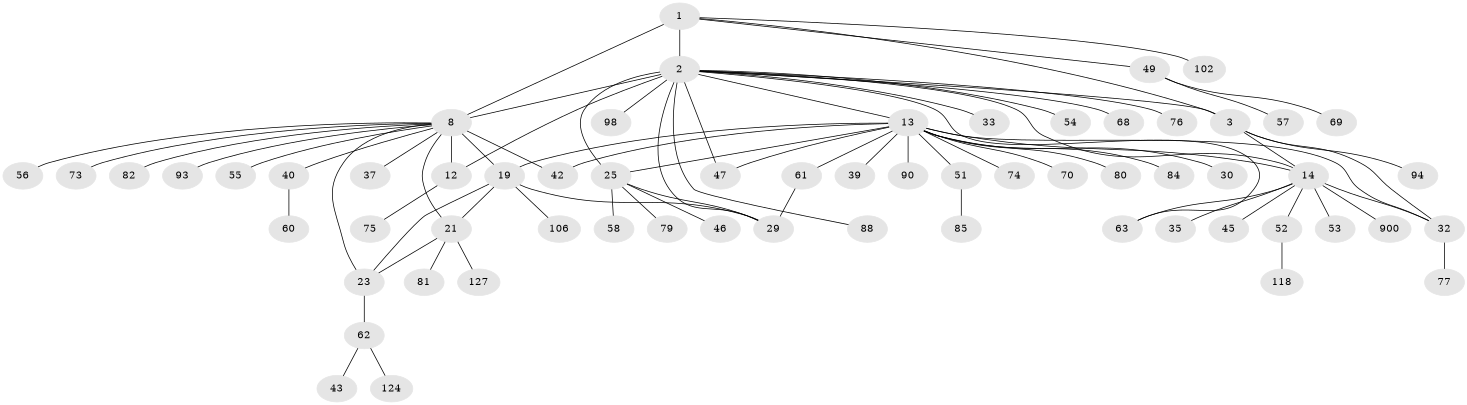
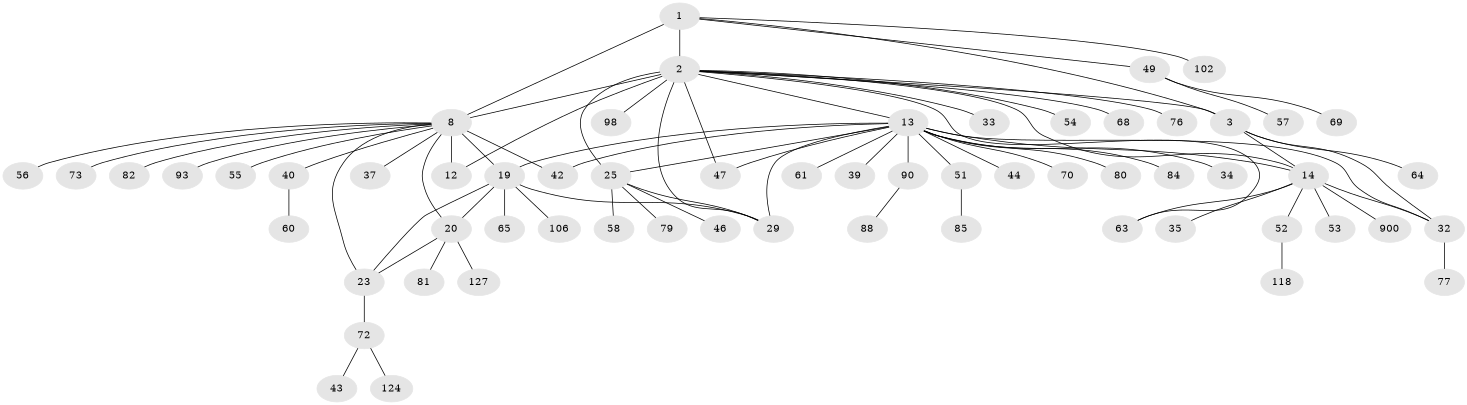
  graph {
    node [color=gray90 style=filled]
    1 [super="+4"]
    2 [super="+30+5"]
    3
    8 [super="+11+21+9"]
    49 [super="+78"]
    102
    12
    13 [super="+28+16"]
    14 [super="+17+15"]
    25 [super="+26+27"]
    29
    33
    47
    54 [super="+121"]
    63
    68
    76
    88
    98
    32 [super="+36"]
-   64 [label=94]
+   64
    23 [super="+123+24"]
    19 [super="+50"]
-   20 [label=21]
+   20
    37 [super="+113"]
    40 [super="+95"]
    42
    56
    73
    82
    93 [super="+114"]
    55
    57
    69
-   75 [super="+99"]
-   34 [super="+103" label=30]
+   34 [super="+103"]
    39
-   44 [super="+119" label=74]
+   44 [super="+119"]
    51
    61
    70 [super="+109+128"]
    80
    84
    90 [super="+110"]
    35
-   45
    52
    53
    n49 [label=900]
-   62
+   62 [label=72]
    46
    58
    79
    77
+   65 [super="+71"]
    106
    81
    127
    60
    85
    118
    43
    124
    1 -- 2 [weight=6]
    1 -- 3 [weight=2]
    1 -- 8
    1 -- 49
    1 -- 102
    2 -- 3 [weight=3]
    2 -- 8 [weight=7]
    2 -- 12 [weight=2]
    2 -- 13 [weight=2]
    2 -- 14
    2 -- 25 [weight=3]
    2 -- 29 [weight=2]
    2 -- 33
    2 -- 47
    2 -- 54
    2 -- 63
    2 -- 68
    2 -- 76
-   2 -- 88
+   90 -- 88
    2 -- 98
    3 -- 14
    3 -- 32
    3 -- 64
    8 -- 12 [weight=3]
    8 -- 23 [weight=4]
    8 -- 19 [weight=2]
    8 -- 20 [weight=2]
    8 -- 37
    8 -- 40
    8 -- 42
    8 -- 56
    8 -- 73
    8 -- 82
    8 -- 93
    8 -- 55
    49 -- 57
    49 -- 69
-   12 -- 75
    13 -- 14 [weight=9]
    13 -- 25 [weight=3]
-   61 -- 29
+   13 -- 29
    13 -- 47
    13 -- 32
    13 -- 19
    13 -- 42
    13 -- 34
    13 -- 39
    13 -- 44
    13 -- 51
    13 -- 61
    13 -- 70
    13 -- 80
    13 -- 84
    13 -- 90
    14 -- 63
    14 -- 32
    14 -- 35
-   14 -- 45
    14 -- 52
    14 -- 53
    14 -- n49
    25 -- 29 [weight=3]
    25 -- 46
    25 -- 58
    25 -- 79
    32 -- 77
    23 -- 62
    19 -- 29
    19 -- 23 [weight=2]
    19 -- 20
+   19 -- 65
    19 -- 106
    20 -- 23 [weight=2]
    20 -- 81
    20 -- 127
    40 -- 60
    51 -- 85
    52 -- 118
    62 -- 43
    62 -- 124
  }
